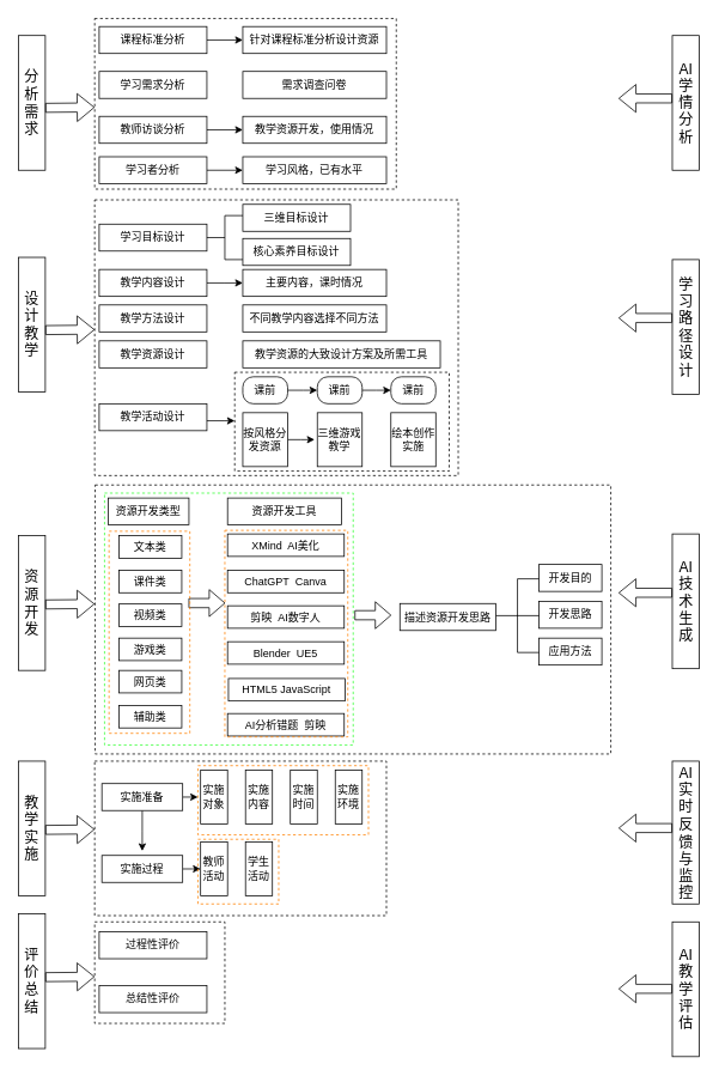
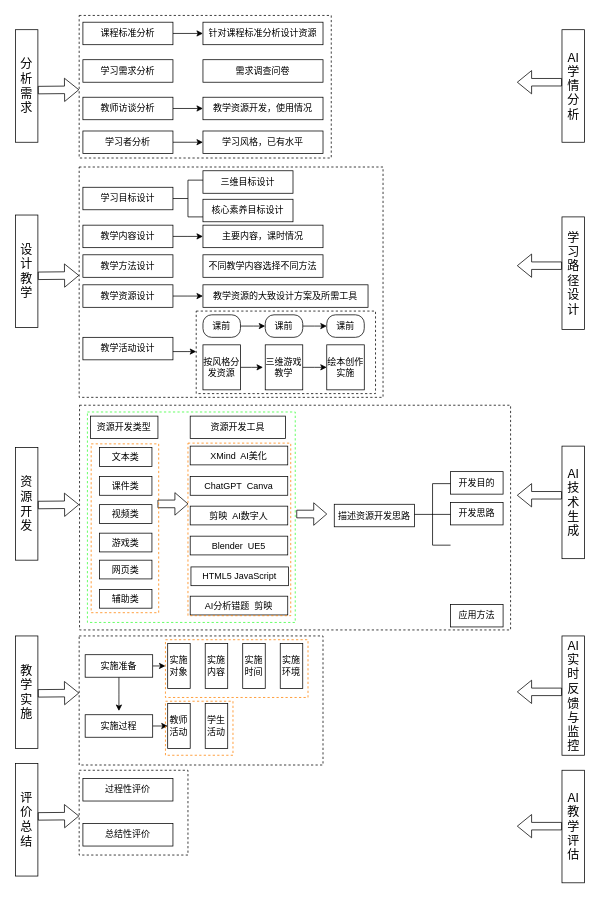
  <mxCell id="0" />
  <mxCell id="1" parent="0" />
  <mxCell id="2" value="" style="rounded=0;whiteSpace=wrap;html=1;fillColor=none;dashed=1;" vertex="1" parent="1"><mxGeometry x="105" y="20" width="336" height="190" as="geometry" /></mxCell>
  <mxCell id="3" value="" style="rounded=0;whiteSpace=wrap;html=1;fillColor=none;dashed=1;" vertex="1" parent="1"><mxGeometry x="105" y="222" width="405" height="307" as="geometry" /></mxCell>
  <mxCell id="4" value="分析需求" style="rounded=0;whiteSpace=wrap;html=1;fontSize=16;" vertex="1" parent="1"><mxGeometry x="20" y="39" width="30" height="150" as="geometry" /></mxCell>
  <mxCell id="5" value="设计教学" style="rounded=0;whiteSpace=wrap;html=1;fontSize=16;" vertex="1" parent="1"><mxGeometry x="20" y="286" width="30" height="150" as="geometry" /></mxCell>
  <mxCell id="6" value="资源开发" style="rounded=0;whiteSpace=wrap;html=1;fontSize=16;" vertex="1" parent="1"><mxGeometry x="20" y="596" width="30" height="150" as="geometry" /></mxCell>
  <mxCell id="7" value="教学实施" style="rounded=0;whiteSpace=wrap;html=1;fontSize=16;" vertex="1" parent="1"><mxGeometry x="20" y="847" width="30" height="150" as="geometry" /></mxCell>
  <mxCell id="8" value="评价总结" style="rounded=0;whiteSpace=wrap;html=1;fontSize=16;" vertex="1" parent="1"><mxGeometry x="20" y="1017" width="30" height="150" as="geometry" /></mxCell>
  <mxCell id="9" value="过程性评价" style="rounded=0;whiteSpace=wrap;html=1;" vertex="1" parent="1"><mxGeometry x="110" y="1037" width="120" height="30" as="geometry" /></mxCell>
  <mxCell id="10" value="总结性评价" style="rounded=0;whiteSpace=wrap;html=1;" vertex="1" parent="1"><mxGeometry x="110" y="1097" width="120" height="30" as="geometry" /></mxCell>
  <mxCell id="11" style="edgeStyle=elbowEdgeStyle;rounded=0;orthogonalLoop=1;jettySize=auto;html=1;exitX=1;exitY=0.5;exitDx=0;exitDy=0;entryX=0;entryY=0.5;entryDx=0;entryDy=0;" edge="1" parent="1" source="12" target="16"><mxGeometry relative="1" as="geometry" /></mxCell>
  <mxCell id="12" value="实施过程" style="rounded=0;whiteSpace=wrap;html=1;" vertex="1" parent="1"><mxGeometry x="113" y="952" width="90" height="30" as="geometry" /></mxCell>
  <mxCell id="13" style="edgeStyle=elbowEdgeStyle;rounded=0;orthogonalLoop=1;jettySize=auto;html=1;exitX=0.5;exitY=1;exitDx=0;exitDy=0;" edge="1" parent="1" source="15"><mxGeometry relative="1" as="geometry"><mxPoint x="158" y="947" as="targetPoint" /></mxGeometry></mxCell>
  <mxCell id="14" style="edgeStyle=elbowEdgeStyle;rounded=0;orthogonalLoop=1;jettySize=auto;html=1;exitX=1;exitY=0.5;exitDx=0;exitDy=0;" edge="1" parent="1" source="15"><mxGeometry relative="1" as="geometry"><mxPoint x="220" y="887" as="targetPoint" /></mxGeometry></mxCell>
  <mxCell id="15" value="实施准备" style="rounded=0;whiteSpace=wrap;html=1;" vertex="1" parent="1"><mxGeometry x="113" y="872" width="90" height="30" as="geometry" /></mxCell>
  <mxCell id="16" value="教师活动" style="rounded=0;whiteSpace=wrap;html=1;" vertex="1" parent="1"><mxGeometry x="223" y="937" width="30" height="60" as="geometry" /></mxCell>
  <mxCell id="17" value="学生活动" style="rounded=0;whiteSpace=wrap;html=1;" vertex="1" parent="1"><mxGeometry x="273" y="937" width="30" height="60" as="geometry" /></mxCell>
  <mxCell id="18" value="实施内容" style="rounded=0;whiteSpace=wrap;html=1;" vertex="1" parent="1"><mxGeometry x="273" y="857" width="30" height="60" as="geometry" /></mxCell>
  <mxCell id="19" value="实施对象" style="rounded=0;whiteSpace=wrap;html=1;" vertex="1" parent="1"><mxGeometry x="223" y="857" width="30" height="60" as="geometry" /></mxCell>
  <mxCell id="20" value="实施时间" style="rounded=0;whiteSpace=wrap;html=1;" vertex="1" parent="1"><mxGeometry x="323" y="857" width="30" height="60" as="geometry" /></mxCell>
  <mxCell id="21" value="实施环境" style="rounded=0;whiteSpace=wrap;html=1;" vertex="1" parent="1"><mxGeometry x="373" y="857" width="30" height="60" as="geometry" /></mxCell>
  <mxCell id="22" value="资源开发类型" style="rounded=0;whiteSpace=wrap;html=1;" vertex="1" parent="1"><mxGeometry x="120" y="554" width="90" height="30" as="geometry" /></mxCell>
  <mxCell id="23" value="资源开发工具" style="rounded=0;whiteSpace=wrap;html=1;" vertex="1" parent="1"><mxGeometry x="253" y="554" width="127" height="30" as="geometry" /></mxCell>
  <mxCell id="24" value="描述资源开发思路" style="rounded=0;whiteSpace=wrap;html=1;" vertex="1" parent="1"><mxGeometry x="445" y="671.5" width="107" height="30" as="geometry" /></mxCell>
  <mxCell id="25" value="文本类" style="rounded=0;whiteSpace=wrap;html=1;" vertex="1" parent="1"><mxGeometry x="132" y="596" width="70" height="25" as="geometry" /></mxCell>
  <mxCell id="26" value="课件类" style="rounded=0;whiteSpace=wrap;html=1;" vertex="1" parent="1"><mxGeometry x="132" y="634.5" width="70" height="25" as="geometry" /></mxCell>
  <mxCell id="27" value="视频类" style="rounded=0;whiteSpace=wrap;html=1;" vertex="1" parent="1"><mxGeometry x="132" y="672" width="70" height="25" as="geometry" /></mxCell>
  <mxCell id="28" value="网页类" style="rounded=0;whiteSpace=wrap;html=1;" vertex="1" parent="1"><mxGeometry x="132" y="746" width="70" height="25" as="geometry" /></mxCell>
  <mxCell id="29" value="游戏类" style="rounded=0;whiteSpace=wrap;html=1;" vertex="1" parent="1"><mxGeometry x="132" y="710" width="70" height="25" as="geometry" /></mxCell>
  <mxCell id="30" value="辅助类" style="rounded=0;whiteSpace=wrap;html=1;" vertex="1" parent="1"><mxGeometry x="132" y="785" width="70" height="25" as="geometry" /></mxCell>
  <mxCell id="31" style="edgeStyle=orthogonalEdgeStyle;rounded=0;orthogonalLoop=1;jettySize=auto;html=1;exitX=1;exitY=0.5;exitDx=0;exitDy=0;entryX=0;entryY=0.5;entryDx=0;entryDy=0;" edge="1" parent="1" source="32" target="66"><mxGeometry relative="1" as="geometry" /></mxCell>
  <mxCell id="32" value="课程标准分析" style="rounded=0;whiteSpace=wrap;html=1;" vertex="1" parent="1"><mxGeometry x="110" y="29" width="120" height="30" as="geometry" /></mxCell>
  <mxCell id="33" style="edgeStyle=orthogonalEdgeStyle;rounded=0;orthogonalLoop=1;jettySize=auto;html=1;exitX=1;exitY=0.5;exitDx=0;exitDy=0;entryX=0;entryY=0.5;entryDx=0;entryDy=0;" edge="1" parent="1" source="34" target="68"><mxGeometry relative="1" as="geometry" /></mxCell>
  <mxCell id="34" value="教师访谈分析" style="rounded=0;whiteSpace=wrap;html=1;" vertex="1" parent="1"><mxGeometry x="110" y="129" width="120" height="30" as="geometry" /></mxCell>
  <mxCell id="35" value="学习需求分析" style="rounded=0;whiteSpace=wrap;html=1;" vertex="1" parent="1"><mxGeometry x="110" y="79" width="120" height="30" as="geometry" /></mxCell>
  <mxCell id="36" style="edgeStyle=orthogonalEdgeStyle;rounded=0;orthogonalLoop=1;jettySize=auto;html=1;exitX=1;exitY=0.5;exitDx=0;exitDy=0;entryX=0;entryY=0.5;entryDx=0;entryDy=0;" edge="1" parent="1" source="37" target="69"><mxGeometry relative="1" as="geometry"><mxPoint x="260" y="189" as="targetPoint" /></mxGeometry></mxCell>
  <mxCell id="37" value="学习者分析" style="rounded=0;whiteSpace=wrap;html=1;" vertex="1" parent="1"><mxGeometry x="110" y="174" width="120" height="30" as="geometry" /></mxCell>
  <mxCell id="38" value="学习目标设计" style="rounded=0;whiteSpace=wrap;html=1;" vertex="1" parent="1"><mxGeometry x="110" y="249" width="120" height="30" as="geometry" /></mxCell>
+ <mxCell id="39" style="edgeStyle=elbowEdgeStyle;rounded=0;orthogonalLoop=1;jettySize=auto;html=1;exitX=1;exitY=0.5;exitDx=0;exitDy=0;entryX=0;entryY=0.5;entryDx=0;entryDy=0;" edge="1" parent="1" source="40" target="72"><mxGeometry relative="1" as="geometry" /></mxCell>
  <mxCell id="40" value="教学资源设计" style="rounded=0;whiteSpace=wrap;html=1;" vertex="1" parent="1"><mxGeometry x="110" y="379" width="120" height="30" as="geometry" /></mxCell>
  <mxCell id="41" style="edgeStyle=elbowEdgeStyle;rounded=0;orthogonalLoop=1;jettySize=auto;html=1;exitX=1;exitY=0.5;exitDx=0;exitDy=0;entryX=0;entryY=0.5;entryDx=0;entryDy=0;" edge="1" parent="1" source="42" target="70"><mxGeometry relative="1" as="geometry" /></mxCell>
  <mxCell id="42" value="教学内容设计" style="rounded=0;whiteSpace=wrap;html=1;" vertex="1" parent="1"><mxGeometry x="110" y="299.5" width="120" height="30" as="geometry" /></mxCell>
  <mxCell id="43" value="教学活动设计" style="rounded=0;whiteSpace=wrap;html=1;" vertex="1" parent="1"><mxGeometry x="110" y="449" width="120" height="30" as="geometry" /></mxCell>
  <mxCell id="44" value="三维目标设计" style="rounded=0;whiteSpace=wrap;html=1;" vertex="1" parent="1"><mxGeometry x="270" y="227" width="120" height="30" as="geometry" /></mxCell>
  <mxCell id="45" value="核心素养目标设计" style="rounded=0;whiteSpace=wrap;html=1;" vertex="1" parent="1"><mxGeometry x="270" y="265" width="120" height="30" as="geometry" /></mxCell>
  <mxCell id="46" value="教学方法设计" style="rounded=0;whiteSpace=wrap;html=1;" vertex="1" parent="1"><mxGeometry x="110" y="339" width="120" height="30" as="geometry" /></mxCell>
  <mxCell id="47" style="edgeStyle=elbowEdgeStyle;rounded=0;orthogonalLoop=1;jettySize=auto;html=1;exitX=1;exitY=0.5;exitDx=0;exitDy=0;entryX=0;entryY=0.5;entryDx=0;entryDy=0;" edge="1" parent="1" source="48" target="50"><mxGeometry relative="1" as="geometry" /></mxCell>
  <mxCell id="48" value="课前" style="rounded=1;whiteSpace=wrap;html=1;arcSize=39;" vertex="1" parent="1"><mxGeometry x="270" y="419" width="50" height="30" as="geometry" /></mxCell>
  <mxCell id="49" style="edgeStyle=elbowEdgeStyle;rounded=0;orthogonalLoop=1;jettySize=auto;html=1;exitX=1;exitY=0.5;exitDx=0;exitDy=0;entryX=0;entryY=0.5;entryDx=0;entryDy=0;" edge="1" parent="1" source="50" target="51"><mxGeometry relative="1" as="geometry" /></mxCell>
  <mxCell id="50" value="课前" style="rounded=1;whiteSpace=wrap;html=1;arcSize=39;" vertex="1" parent="1"><mxGeometry x="353" y="419" width="50" height="30" as="geometry" /></mxCell>
  <mxCell id="51" value="课前" style="rounded=1;whiteSpace=wrap;html=1;arcSize=39;" vertex="1" parent="1"><mxGeometry x="435" y="419" width="50" height="30" as="geometry" /></mxCell>
  <mxCell id="52" style="edgeStyle=elbowEdgeStyle;rounded=0;orthogonalLoop=1;jettySize=auto;html=1;exitX=1;exitY=0.5;exitDx=0;exitDy=0;" edge="1" parent="1" source="53"><mxGeometry relative="1" as="geometry"><mxPoint x="350" y="489" as="targetPoint" /></mxGeometry></mxCell>
  <mxCell id="53" value="按风格分发资源" style="rounded=0;whiteSpace=wrap;html=1;" vertex="1" parent="1"><mxGeometry x="270" y="459" width="50" height="60" as="geometry" /></mxCell>
+ <mxCell id="54" style="edgeStyle=elbowEdgeStyle;rounded=0;orthogonalLoop=1;jettySize=auto;html=1;exitX=1;exitY=0.5;exitDx=0;exitDy=0;entryX=0;entryY=0.5;entryDx=0;entryDy=0;" edge="1" parent="1" source="55" target="56"><mxGeometry relative="1" as="geometry" /></mxCell>
  <mxCell id="55" value="三维游戏教学" style="rounded=0;whiteSpace=wrap;html=1;" vertex="1" parent="1"><mxGeometry x="353" y="459" width="50" height="60" as="geometry" /></mxCell>
  <mxCell id="56" value="绘本创作实施" style="rounded=0;whiteSpace=wrap;html=1;" vertex="1" parent="1"><mxGeometry x="435" y="459" width="50" height="60" as="geometry" /></mxCell>
  <mxCell id="57" value="&#10;剪映  AI数字人&#10;" style="whiteSpace=wrap;strokeWidth=1;perimeterSpacing=0;" vertex="1" parent="1"><mxGeometry x="253" y="674" width="130" height="25" as="geometry" /></mxCell>
  <mxCell id="58" value="&#10;XMind  AI美化&#10;" style="whiteSpace=wrap;strokeWidth=1;perimeterSpacing=0;" vertex="1" parent="1"><mxGeometry x="253" y="594" width="130" height="25" as="geometry" /></mxCell>
  <mxCell id="59" value="&#10;ChatGPT  Canva&#10;" style="whiteSpace=wrap;strokeWidth=1;perimeterSpacing=0;" vertex="1" parent="1"><mxGeometry x="253" y="634.5" width="130" height="25" as="geometry" /></mxCell>
  <mxCell id="60" value="Blender  UE5" style="whiteSpace=wrap;strokeWidth=1;perimeterSpacing=0;" vertex="1" parent="1"><mxGeometry x="253" y="714" width="130" height="25" as="geometry" /></mxCell>
  <mxCell id="61" value="HTML5 JavaScript" style="whiteSpace=wrap;strokeWidth=1;perimeterSpacing=0;" vertex="1" parent="1"><mxGeometry x="254" y="755" width="130" height="25" as="geometry" /></mxCell>
  <mxCell id="62" value="AI分析错题  剪映" style="whiteSpace=wrap;strokeWidth=1;perimeterSpacing=0;" vertex="1" parent="1"><mxGeometry x="253" y="794" width="130" height="25" as="geometry" /></mxCell>
  <mxCell id="63" value="开发目的" style="rounded=0;whiteSpace=wrap;html=1;" vertex="1" parent="1"><mxGeometry x="600" y="628" width="70" height="30" as="geometry" /></mxCell>
  <mxCell id="64" value="开发思路" style="rounded=0;whiteSpace=wrap;html=1;" vertex="1" parent="1"><mxGeometry x="600" y="669" width="70" height="30" as="geometry" /></mxCell>
- <mxCell id="65" value="应用方法" style="rounded=0;whiteSpace=wrap;html=1;" vertex="1" parent="1"><mxGeometry x="600" y="710" width="70" height="30" as="geometry" /></mxCell>
+ <mxCell id="65" value="应用方法" style="rounded=0;whiteSpace=wrap;html=1;" vertex="1" parent="1"><mxGeometry x="600" y="805" width="70" height="30" as="geometry" /></mxCell>
  <mxCell id="66" value="针对课程标准分析设计资源" style="rounded=0;whiteSpace=wrap;html=1;" vertex="1" parent="1"><mxGeometry x="270" y="29" width="160" height="30" as="geometry" /></mxCell>
  <mxCell id="67" value="需求调查问卷" style="rounded=0;whiteSpace=wrap;html=1;" vertex="1" parent="1"><mxGeometry x="270" y="79" width="160" height="30" as="geometry" /></mxCell>
  <mxCell id="68" value="教学资源开发，使用情况" style="rounded=0;whiteSpace=wrap;html=1;" vertex="1" parent="1"><mxGeometry x="270" y="129" width="160" height="30" as="geometry" /></mxCell>
  <mxCell id="69" value="学习风格，已有水平" style="rounded=0;whiteSpace=wrap;html=1;" vertex="1" parent="1"><mxGeometry x="270" y="174" width="160" height="30" as="geometry" /></mxCell>
  <mxCell id="70" value="主要内容，课时情况" style="rounded=0;whiteSpace=wrap;html=1;" vertex="1" parent="1"><mxGeometry x="270" y="299.5" width="160" height="30" as="geometry" /></mxCell>
  <mxCell id="71" value="不同教学内容选择不同方法" style="rounded=0;whiteSpace=wrap;html=1;" vertex="1" parent="1"><mxGeometry x="270" y="339" width="160" height="30" as="geometry" /></mxCell>
  <mxCell id="72" value="教学资源的大致设计方案及所需工具" style="rounded=0;whiteSpace=wrap;html=1;" vertex="1" parent="1"><mxGeometry x="270" y="379" width="220" height="30" as="geometry" /></mxCell>
  <mxCell id="73" value="" style="shape=flexArrow;endArrow=classic;html=1;rounded=0;movable=1;resizable=1;rotatable=1;deletable=1;editable=1;locked=0;connectable=1;" edge="1" parent="1"><mxGeometry width="50" height="50" relative="1" as="geometry"><mxPoint x="50" y="119.5" as="sourcePoint" /><mxPoint x="105" y="119" as="targetPoint" /></mxGeometry></mxCell>
  <mxCell id="74" value="" style="shape=flexArrow;endArrow=classic;html=1;rounded=0;movable=1;resizable=1;rotatable=1;deletable=1;editable=1;locked=0;connectable=1;" edge="1" parent="1"><mxGeometry width="50" height="50" relative="1" as="geometry"><mxPoint x="50" y="367" as="sourcePoint" /><mxPoint x="105" y="366.5" as="targetPoint" /></mxGeometry></mxCell>
  <mxCell id="75" value="" style="shape=flexArrow;endArrow=classic;html=1;rounded=0;movable=1;resizable=1;rotatable=1;deletable=1;editable=1;locked=0;connectable=1;" edge="1" parent="1"><mxGeometry width="50" height="50" relative="1" as="geometry"><mxPoint x="50" y="672.5" as="sourcePoint" /><mxPoint x="105" y="672" as="targetPoint" /></mxGeometry></mxCell>
  <mxCell id="76" value="" style="shape=flexArrow;endArrow=classic;html=1;rounded=0;movable=1;resizable=1;rotatable=1;deletable=1;editable=1;locked=0;connectable=1;" edge="1" parent="1"><mxGeometry width="50" height="50" relative="1" as="geometry"><mxPoint x="50" y="923.5" as="sourcePoint" /><mxPoint x="105" y="923" as="targetPoint" /></mxGeometry></mxCell>
  <mxCell id="77" value="" style="shape=flexArrow;endArrow=classic;html=1;rounded=0;movable=1;resizable=1;rotatable=1;deletable=1;editable=1;locked=0;connectable=1;" edge="1" parent="1"><mxGeometry width="50" height="50" relative="1" as="geometry"><mxPoint x="50" y="1087.5" as="sourcePoint" /><mxPoint x="105" y="1087" as="targetPoint" /></mxGeometry></mxCell>
  <mxCell id="78" value="" style="strokeWidth=1;html=1;shape=mxgraph.flowchart.annotation_2;align=left;labelPosition=right;pointerEvents=1;" vertex="1" parent="1"><mxGeometry x="230" y="239.5" width="40" height="49" as="geometry" /></mxCell>
  <mxCell id="79" value="" style="html=1;shadow=0;dashed=0;align=center;verticalAlign=middle;shape=mxgraph.arrows2.arrow;dy=0.66;dx=17.4;notch=0;" vertex="1" parent="1"><mxGeometry x="210" y="656" width="40" height="30" as="geometry" /></mxCell>
  <mxCell id="80" value="" style="html=1;shadow=0;dashed=0;align=center;verticalAlign=middle;shape=mxgraph.arrows2.arrow;dy=0.66;dx=17.4;notch=0;" vertex="1" parent="1"><mxGeometry x="395" y="669.5" width="40" height="30" as="geometry" /></mxCell>
  <mxCell id="81" value="" style="strokeWidth=1;html=1;shape=mxgraph.flowchart.annotation_2;align=left;labelPosition=right;pointerEvents=1;" vertex="1" parent="1"><mxGeometry x="552" y="644" width="48" height="82" as="geometry" /></mxCell>
  <mxCell id="82" value="" style="line;strokeWidth=1;html=1;" vertex="1" parent="1"><mxGeometry x="575.5" y="680" width="24.5" height="10" as="geometry" /></mxCell>
  <mxCell id="83" value="" style="rounded=0;whiteSpace=wrap;html=1;fillColor=none;dashed=1;" vertex="1" parent="1"><mxGeometry x="261" y="414" width="239" height="110" as="geometry" /></mxCell>
  <mxCell id="84" style="edgeStyle=elbowEdgeStyle;rounded=0;orthogonalLoop=1;jettySize=auto;html=1;entryX=0;entryY=0.5;entryDx=0;entryDy=0;" edge="1" parent="1"><mxGeometry relative="1" as="geometry"><mxPoint x="230" y="468" as="sourcePoint" /><mxPoint x="261" y="468" as="targetPoint" /><Array as="points"><mxPoint x="250" y="491" /></Array></mxGeometry></mxCell>
  <mxCell id="85" value="" style="rounded=0;whiteSpace=wrap;html=1;fillColor=none;dashed=1;" vertex="1" parent="1"><mxGeometry x="105.5" y="539.5" width="574.5" height="299.5" as="geometry" /></mxCell>
  <mxCell id="86" value="" style="rounded=0;whiteSpace=wrap;html=1;fillColor=none;dashed=1;strokeColor=#33FF33;" vertex="1" parent="1"><mxGeometry x="116" y="548.5" width="277" height="280.5" as="geometry" /></mxCell>
  <mxCell id="87" value="" style="rounded=0;whiteSpace=wrap;html=1;fillColor=none;dashed=1;strokeColor=#FF8000;" vertex="1" parent="1"><mxGeometry x="121" y="591" width="90" height="225" as="geometry" /></mxCell>
  <mxCell id="88" value="" style="rounded=0;whiteSpace=wrap;html=1;fillColor=none;dashed=1;strokeColor=#FF8000;" vertex="1" parent="1"><mxGeometry x="250" y="590" width="137" height="230" as="geometry" /></mxCell>
  <mxCell id="89" value="" style="rounded=0;whiteSpace=wrap;html=1;fillColor=none;dashed=1;" vertex="1" parent="1"><mxGeometry x="105" y="847" width="325" height="172" as="geometry" /></mxCell>
  <mxCell id="90" value="" style="rounded=0;whiteSpace=wrap;html=1;fillColor=none;dashed=1;" vertex="1" parent="1"><mxGeometry x="105" y="1026" width="145" height="113" as="geometry" /></mxCell>
  <mxCell id="91" value="" style="rounded=0;whiteSpace=wrap;html=1;fillColor=none;dashed=1;strokeColor=#FF8000;" vertex="1" parent="1"><mxGeometry x="220" y="852" width="190" height="77" as="geometry" /></mxCell>
  <mxCell id="92" value="" style="rounded=0;whiteSpace=wrap;html=1;fillColor=none;dashed=1;strokeColor=#FF8000;" vertex="1" parent="1"><mxGeometry x="220" y="934" width="90" height="72" as="geometry" /></mxCell>
  <mxCell id="93" value="AI学情分析" style="rounded=0;whiteSpace=wrap;html=1;fontSize=16;" vertex="1" parent="1"><mxGeometry x="748.5" y="39" width="30" height="150" as="geometry" /></mxCell>
  <mxCell id="94" value="学习路径设计" style="rounded=0;whiteSpace=wrap;html=1;fontSize=16;" vertex="1" parent="1"><mxGeometry x="748.5" y="288.5" width="30" height="150" as="geometry" /></mxCell>
  <mxCell id="95" value="AI技术生成" style="rounded=0;whiteSpace=wrap;html=1;fontSize=16;" vertex="1" parent="1"><mxGeometry x="748.5" y="594" width="30" height="150" as="geometry" /></mxCell>
  <mxCell id="96" value="AI实时反馈与监控" style="rounded=0;whiteSpace=wrap;html=1;fontSize=16;" vertex="1" parent="1"><mxGeometry x="748.5" y="847" width="30" height="159" as="geometry" /></mxCell>
  <mxCell id="97" value="AI教学评估" style="rounded=0;whiteSpace=wrap;html=1;fontSize=16;" vertex="1" parent="1"><mxGeometry x="748.5" y="1026" width="30" height="150" as="geometry" /></mxCell>
  <mxCell id="98" value="" style="shape=flexArrow;endArrow=classic;html=1;rounded=0;movable=1;resizable=1;rotatable=1;deletable=1;editable=1;locked=0;connectable=1;" edge="1" parent="1"><mxGeometry width="50" height="50" relative="1" as="geometry"><mxPoint x="748.5" y="109" as="sourcePoint" /><mxPoint x="688.5" y="109" as="targetPoint" /></mxGeometry></mxCell>
  <mxCell id="99" value="" style="shape=flexArrow;endArrow=classic;html=1;rounded=0;movable=1;resizable=1;rotatable=1;deletable=1;editable=1;locked=0;connectable=1;" edge="1" parent="1"><mxGeometry width="50" height="50" relative="1" as="geometry"><mxPoint x="748.5" y="353.5" as="sourcePoint" /><mxPoint x="688.5" y="353.5" as="targetPoint" /></mxGeometry></mxCell>
  <mxCell id="100" value="" style="shape=flexArrow;endArrow=classic;html=1;rounded=0;movable=1;resizable=1;rotatable=1;deletable=1;editable=1;locked=0;connectable=1;" edge="1" parent="1"><mxGeometry width="50" height="50" relative="1" as="geometry"><mxPoint x="748.5" y="659.5" as="sourcePoint" /><mxPoint x="688.5" y="659.5" as="targetPoint" /></mxGeometry></mxCell>
  <mxCell id="101" value="" style="shape=flexArrow;endArrow=classic;html=1;rounded=0;movable=1;resizable=1;rotatable=1;deletable=1;editable=1;locked=0;connectable=1;" edge="1" parent="1"><mxGeometry width="50" height="50" relative="1" as="geometry"><mxPoint x="748.5" y="921.5" as="sourcePoint" /><mxPoint x="688.5" y="921.5" as="targetPoint" /></mxGeometry></mxCell>
  <mxCell id="102" value="" style="shape=flexArrow;endArrow=classic;html=1;rounded=0;movable=1;resizable=1;rotatable=1;deletable=1;editable=1;locked=0;connectable=1;" edge="1" parent="1"><mxGeometry width="50" height="50" relative="1" as="geometry"><mxPoint x="748.5" y="1100.5" as="sourcePoint" /><mxPoint x="688.5" y="1100.5" as="targetPoint" /></mxGeometry></mxCell>
